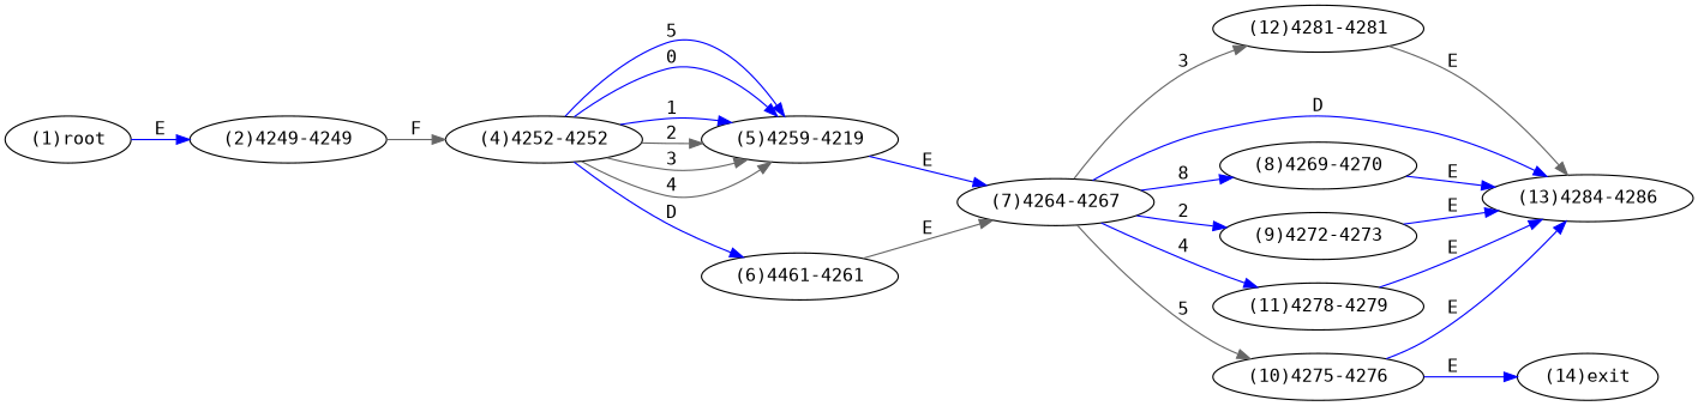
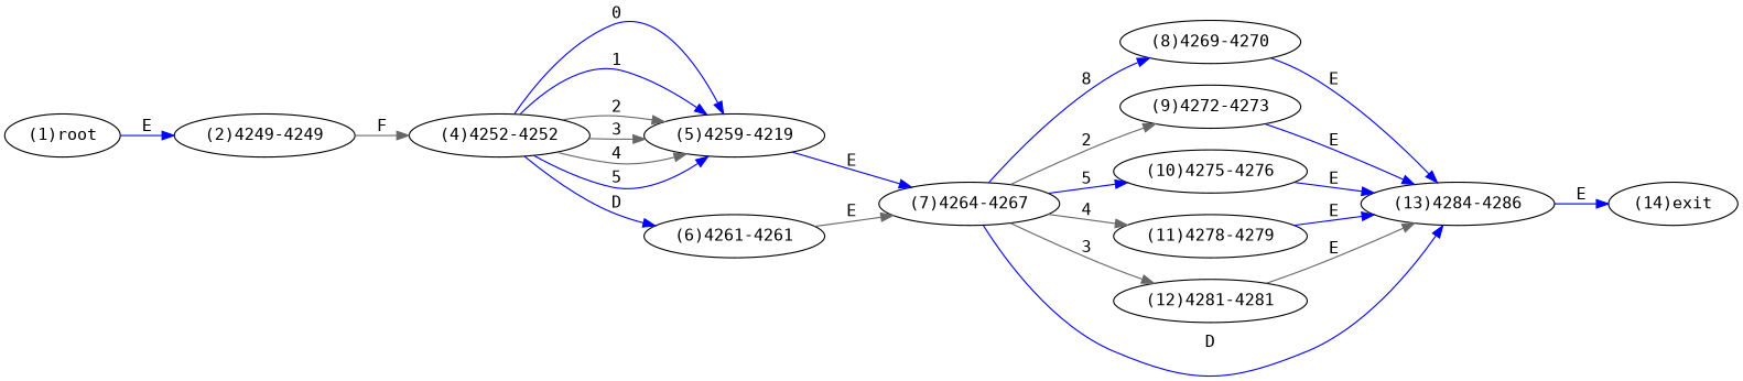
  digraph {
    fontname="DejaVu Sans Mono"
    rankdir=LR
    node [fontname="DejaVu Sans Mono"]
    edge [color=blue fontname="DejaVu Sans Mono"]
    n1 [label="(1)root"]
    n2 [label="(2)4249-4249"]
    n3 [label="(4)4252-4252"]
    n4 [label="(5)4259-4219"]
-   n5 [label="(6)4461-4261"]
+   n5 [label="(6)4261-4261"]
    n6 [label="(7)4264-4267"]
    n7 [label="(8)4269-4270"]
    n8 [label="(9)4272-4273"]
    n9 [label="(10)4275-4276"]
    n10 [label="(11)4278-4279"]
    n11 [label="(12)4281-4281"]
    n12 [label="(13)4284-4286"]
    n13 [label="(14)exit"]
    n1 -> n2 [label=E]
    n2 -> n3 [color=gray40 label=F]
    n3 -> n4 [label=0]
    n3 -> n4 [label=1]
    n3 -> n4 [color=gray40 label=2]
    n3 -> n4 [color=gray40 label=3]
    n3 -> n4 [color=gray40 label=4]
    n3 -> n4 [label=5]
    n3 -> n5 [label=D]
    n4 -> n6 [label=E]
    n5 -> n6 [color=gray40 label=E]
    n6 -> n7 [label=8]
-   n6 -> n8 [label=2]
-   n6 -> n9 [color=gray40 label=5]
-   n6 -> n10 [label=4]
+   n6 -> n8 [color=gray40 label=2]
+   n6 -> n9 [label=5]
+   n6 -> n10 [color=gray40 label=4]
    n6 -> n11 [color=gray40 label=3]
    n6 -> n12 [label=D]
    n7 -> n12 [label=E]
    n8 -> n12 [label=E]
    n9 -> n12 [label=E]
    n10 -> n12 [label=E]
    n11 -> n12 [color=gray40 label=E]
-   n9 -> n13 [label=E]
+   n12 -> n13 [label=E]
  }
